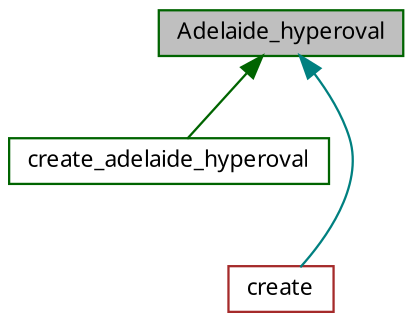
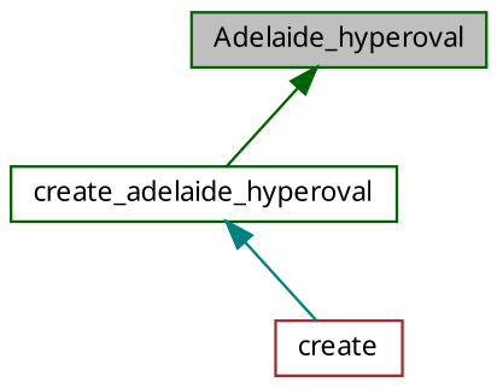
  digraph {
    fontname="Noto Sans"
    rankdir=TB
    node [color=darkgreen fillcolor=white fontname="Noto Sans" fontsize=10 shape=record style=filled]
    edge [dir=back fontname="Noto Sans" fontsize=10 labelfontname=Helvetica labelfontsize=10 style=solid]
    n1 [fillcolor=grey75 fontcolor=black height=0.2 label=Adelaide_hyperoval width=0.4]
    n2 [height=0.2 label=create_adelaide_hyperoval width=0.4]
    n3 [color=brown height=0.2 label=create width=0.4]
    n1 -> n2 [color=darkgreen]
-   n1 -> n3 [color=teal]
+   n2 -> n3 [color=teal]
  }
